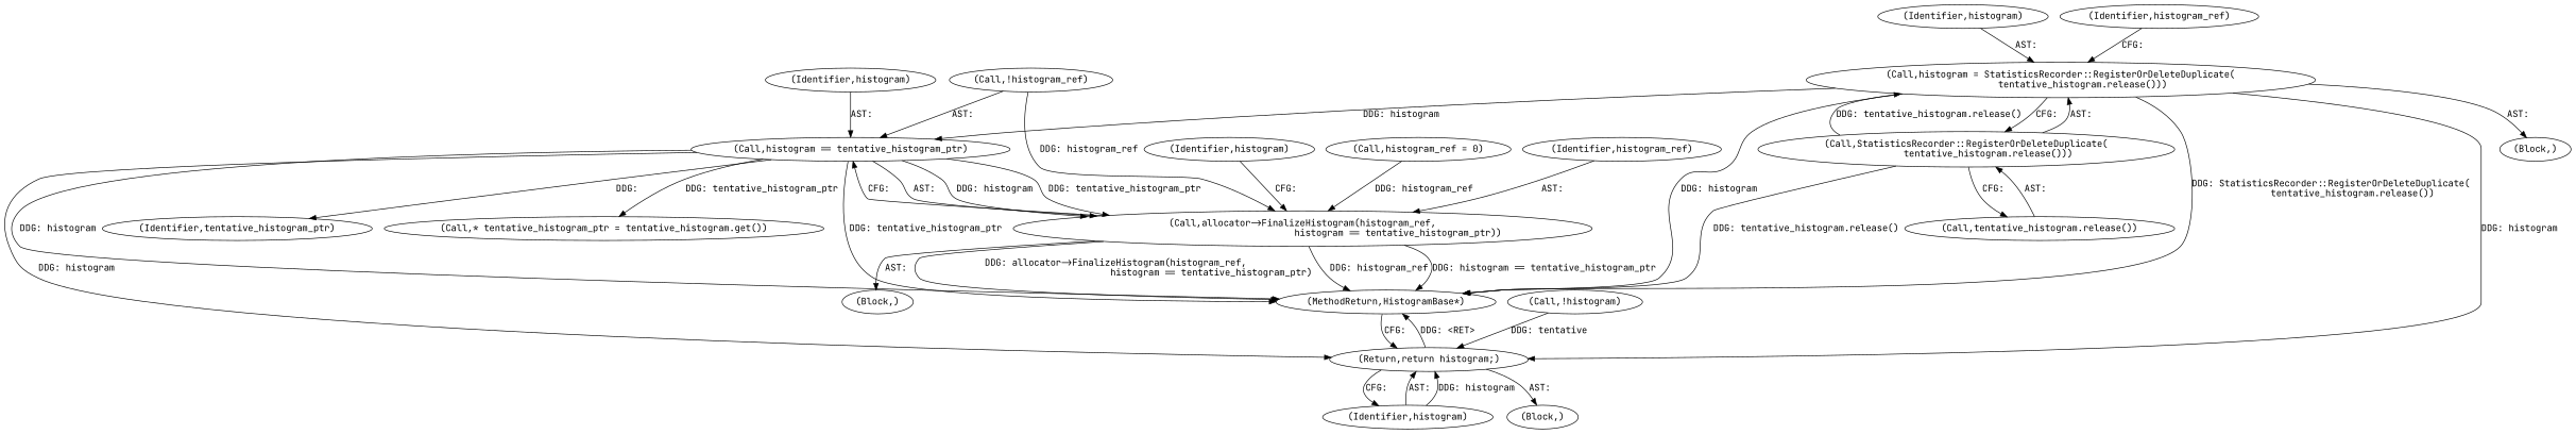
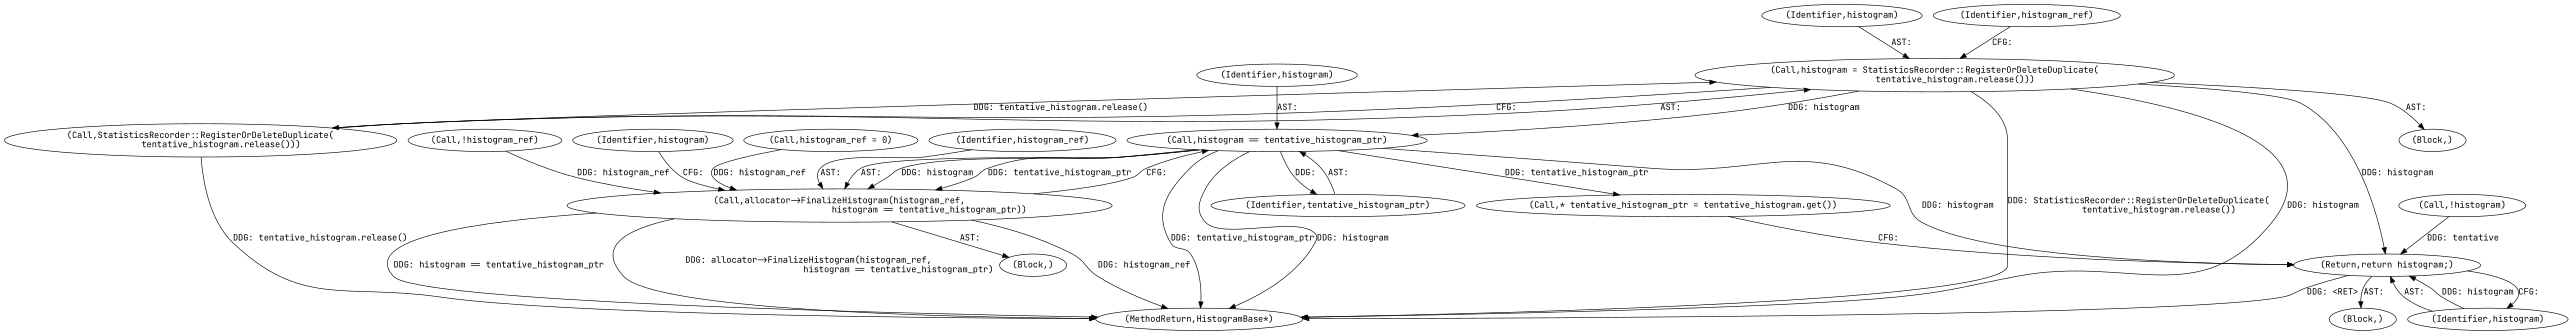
  digraph {
    fontname="JetBrains Mono"
    node [fontname="JetBrains Mono"]
    edge [fontname="JetBrains Mono"]
    n1 [label="(Call,histogram = StatisticsRecorder::RegisterOrDeleteDuplicate(\n        tentative_histogram.release()))"]
    n2 [label="(Call,StatisticsRecorder::RegisterOrDeleteDuplicate(\n        tentative_histogram.release()))"]
    n3 [label="(Call,histogram == tentative_histogram_ptr)"]
    n4 [label="(Return,return histogram;)"]
    n5 [label="(MethodReturn,HistogramBase*)"]
    n6 [label="(Block,)"]
-   n7 [label="(Call,tentative_histogram.release())"]
    n8 [label="(Call,allocator->FinalizeHistogram(histogram_ref,\n                                   histogram == tentative_histogram_ptr))"]
    n9 [label="(Identifier,tentative_histogram_ptr)"]
    n10 [label="(Call,* tentative_histogram_ptr = tentative_histogram.get())"]
    n11 [label="(Identifier,histogram)"]
    n12 [label="(Block,)"]
    n13 [label="(Block,)"]
    n14 [label="(Call,histogram_ref = 0)"]
    n15 [label="(Identifier,histogram)"]
    n16 [label="(Identifier,histogram)"]
    n17 [label="(Identifier,histogram_ref)"]
    n18 [label="(Identifier,histogram_ref)"]
    n19 [label="(Call,!histogram_ref)"]
    n20 [label="(Identifier,histogram)"]
    n21 [label="(Call,!histogram)"]
    n1 -> n2 [label="CFG: "]
    n1 -> n3 [label="DDG: histogram"]
    n1 -> n4 [label="DDG: histogram"]
    n1 -> n5 [label="DDG: StatisticsRecorder::RegisterOrDeleteDuplicate(\n        tentative_histogram.release())"]
    n1 -> n5 [label="DDG: histogram"]
    n1 -> n6 [label="AST: "]
    n2 -> n1 [label="AST: "]
    n2 -> n1 [label="DDG: tentative_histogram.release()"]
    n2 -> n5 [label="DDG: tentative_histogram.release()"]
-   n2 -> n7 [label="CFG: "]
    n3 -> n4 [label="DDG: histogram"]
    n3 -> n5 [label="DDG: tentative_histogram_ptr"]
    n3 -> n5 [label="DDG: histogram"]
    n3 -> n8 [label="AST: "]
    n3 -> n8 [label="DDG: histogram"]
    n3 -> n8 [label="DDG: tentative_histogram_ptr"]
    n3 -> n9 [label="DDG: "]
    n3 -> n10 [label="DDG: tentative_histogram_ptr"]
    n4 -> n5 [label="DDG: <RET>"]
    n4 -> n11 [label="CFG: "]
    n4 -> n12 [label="AST: "]
-   n5 -> n4 [label="CFG: "]
-   n7 -> n2 [label="AST: "]
+   n10 -> n4 [label="CFG: "]
    n8 -> n3 [label="CFG: "]
    n8 -> n5 [label="DDG: histogram_ref"]
    n8 -> n5 [label="DDG: histogram == tentative_histogram_ptr"]
    n8 -> n5 [label="DDG: allocator->FinalizeHistogram(histogram_ref,\n                                   histogram == tentative_histogram_ptr)"]
    n8 -> n13 [label="AST: "]
-   n19 -> n3 [label="AST: "]
+   n9 -> n3 [label="AST: "]
    n11 -> n4 [label="AST: "]
    n11 -> n4 [label="DDG: histogram"]
    n14 -> n8 [label="DDG: histogram_ref"]
    n15 -> n1 [label="AST: "]
    n16 -> n3 [label="AST: "]
    n17 -> n1 [label="CFG: "]
    n18 -> n8 [label="AST: "]
    n19 -> n8 [label="DDG: histogram_ref"]
    n20 -> n8 [label="CFG: "]
    n21 -> n4 [label="DDG: tentative"]
  }
